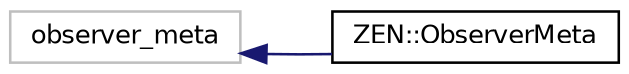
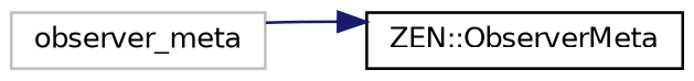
  digraph {
    rankdir=LR
    node [fillcolor=white fontname=Helvetica fontsize=10 shape=record style=filled]
    n1 [color=grey75 height=0.2 label=observer_meta width=0.4]
    n2 [color=black height=0.2 label="ZEN::ObserverMeta" width=0.4]
-   n1 -> n2 [color=midnightblue dir=back fontname=Helvetica fontsize=10 labelfontname=Helvetica labelfontsize=10 style=solid]
+   n2 -> n1 [color=midnightblue dir=back fontname=Helvetica fontsize=10 labelfontname=Helvetica labelfontsize=10 style=solid]
  }
